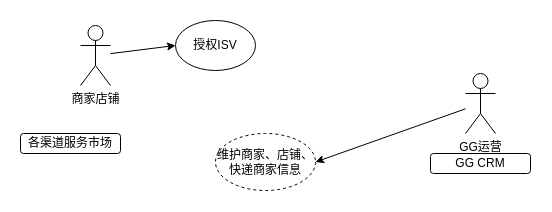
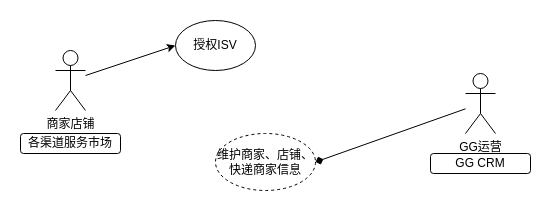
  <mxCell id="0" />
  <mxCell id="1" parent="0" />
  <mxCell id="2" value="授权ISV" style="ellipse;whiteSpace=wrap;html=1;" parent="1" vertex="1"><mxGeometry x="175" y="20" width="80" height="50" as="geometry" /></mxCell>
- <mxCell id="3" value="商家店铺" style="shape=umlActor;verticalLabelPosition=bottom;verticalAlign=top;html=1;outlineConnect=0;" parent="1" vertex="1"><mxGeometry x="80" y="25" width="30" height="60" as="geometry" /></mxCell>
+ <mxCell id="3" value="商家店铺" style="shape=umlActor;verticalLabelPosition=bottom;verticalAlign=top;html=1;outlineConnect=0;" parent="1" vertex="1"><mxGeometry x="55" y="50" width="30" height="60" as="geometry" /></mxCell>
  <mxCell id="4" value="" style="endArrow=classic;html=1;rounded=0;entryX=0;entryY=0.5;entryDx=0;entryDy=0;" parent="1" source="3" target="2" edge="1"><mxGeometry width="50" height="50" relative="1" as="geometry"><mxPoint x="215" y="330" as="sourcePoint" /><mxPoint x="265" y="280" as="targetPoint" /></mxGeometry></mxCell>
  <mxCell id="5" value="各渠道服务市场" style="rounded=1;whiteSpace=wrap;html=1;" parent="1" vertex="1"><mxGeometry x="20" y="133" width="100" height="20" as="geometry" /></mxCell>
  <mxCell id="6" value="维护商家、店铺、快递商家信息" style="ellipse;whiteSpace=wrap;html=1;dashed=1;" parent="1" vertex="1"><mxGeometry x="215" y="133" width="100" height="57" as="geometry" /></mxCell>
  <mxCell id="7" value="GG运营" style="shape=umlActor;verticalLabelPosition=bottom;verticalAlign=top;html=1;outlineConnect=0;" parent="1" vertex="1"><mxGeometry x="465" y="73" width="30" height="60" as="geometry" /></mxCell>
  <mxCell id="8" value="GG CRM" style="rounded=1;whiteSpace=wrap;html=1;" parent="1" vertex="1"><mxGeometry x="430" y="153" width="100" height="20" as="geometry" /></mxCell>
- <mxCell id="9" value="" style="endArrow=classic;html=1;rounded=0;entryX=1;entryY=0.5;entryDx=0;entryDy=0;" parent="1" source="7" target="6" edge="1"><mxGeometry width="50" height="50" relative="1" as="geometry"><mxPoint x="465" y="300" as="sourcePoint" /><mxPoint x="515" y="250" as="targetPoint" /></mxGeometry></mxCell>
+ <mxCell id="9" value="" style="endArrow=diamond;html=1;rounded=0;entryX=1;entryY=0.5;entryDx=0;entryDy=0;" parent="1" source="7" target="6" edge="1"><mxGeometry width="50" height="50" relative="1" as="geometry"><mxPoint x="465" y="300" as="sourcePoint" /><mxPoint x="515" y="250" as="targetPoint" /></mxGeometry></mxCell>
